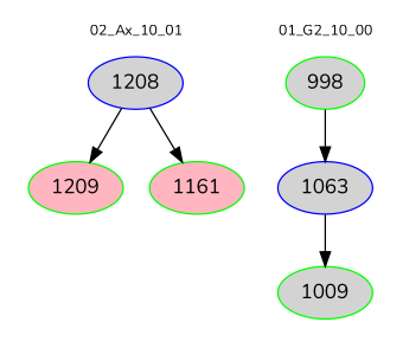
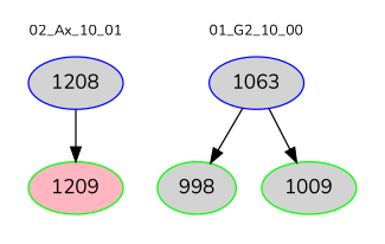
  digraph {
    fontname=Nunito
    node [color=green fillcolor=lightgrey fontname=Nunito style=filled]
    edge [color=black fontname=Nunito]
    n1 [fillcolor=lightpink label=1209]
    n2 [color=blue label=1208]
-   n3 [fillcolor=lightpink label=1161]
    n4 [label=998]
    n5 [color=blue label=1063]
    n6 [label=1009]
    subgraph cluster_1 {
      color=white
      fontsize=10
      label="02_Ax_10_01"
      n1
      n2
-     n3
    }
    subgraph cluster_2 {
      color=white
      fontsize=10
      label="01_G2_10_00"
      n4
      n5
      n6
    }
    n2 -> n1
-   n2 -> n3
-   n4 -> n5
+   n5 -> n4
    n5 -> n6
  }
